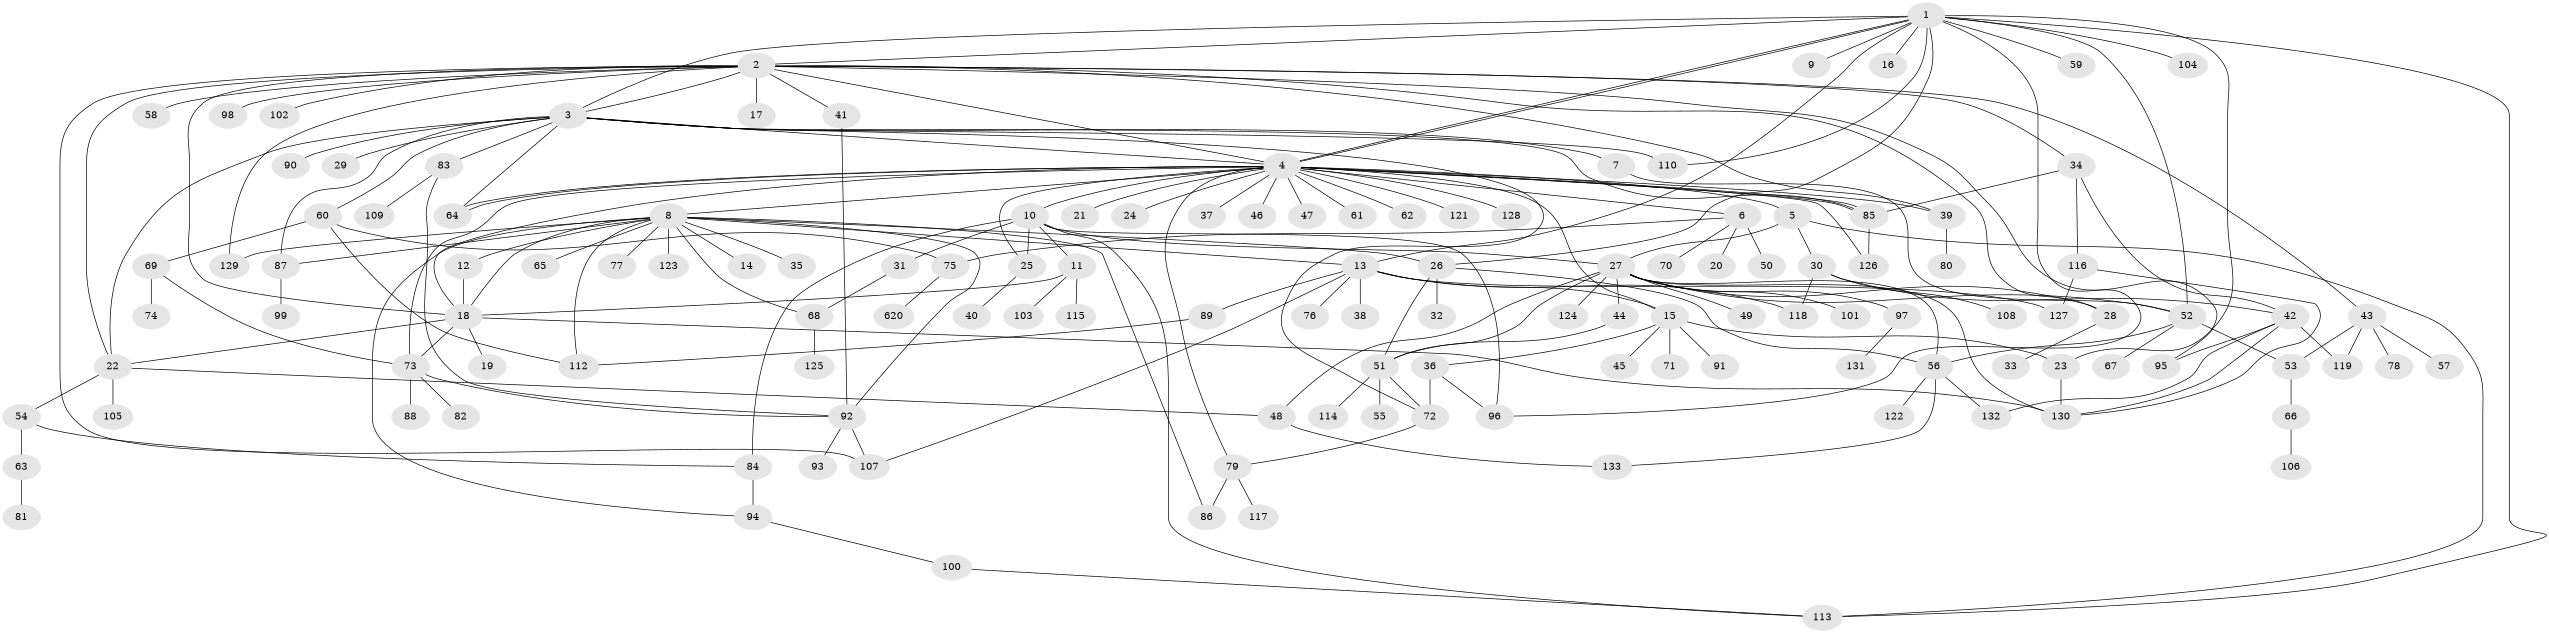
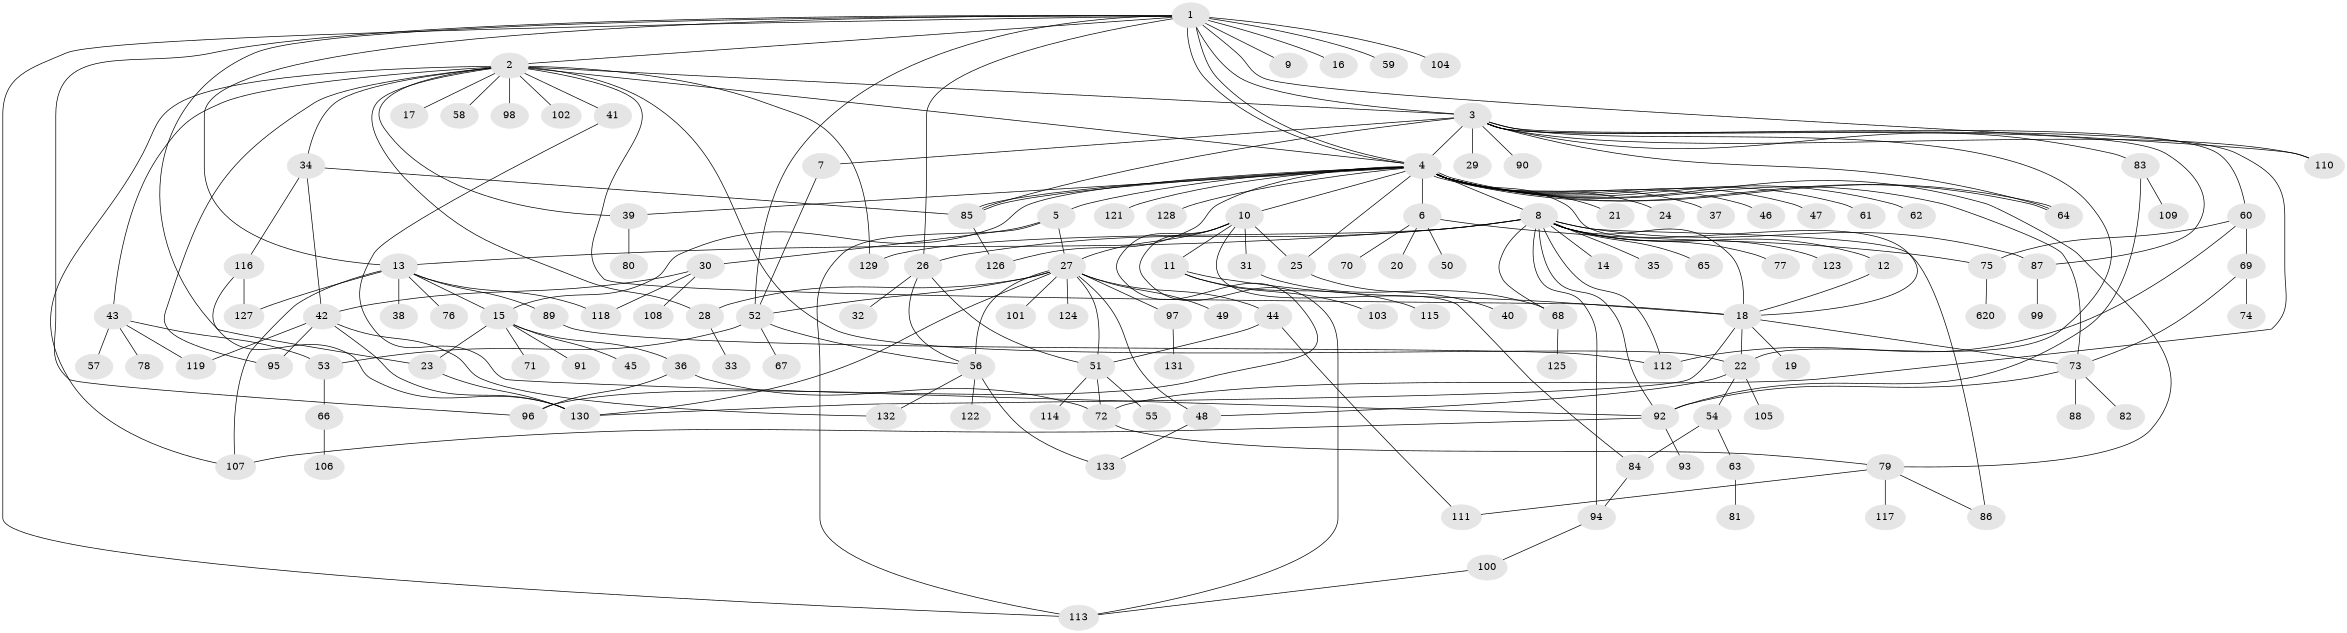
  graph {
    node [color=gray90 style=filled]
    1
    2
    3
    4
    9
    13
    16
    23
    26
    52
    59
    96
    104
    110
    113
    17
    18
    22
    28
    34
    39
    41
    43
    58
    95
    98
    102
    107
    129
    7
    29
    60
    64
    72
    83
    85
    87
    90
    5
    6
    8
    10
    15
    21
    24
    25
    37
    46
    47
    61
    62
    73
    79
    121
    126
    128
    38
    76
    89
    118
    127
    130
    32
    51
    56
    53
    67
    19
    48
    54
    105
    33
    42
    116
    80
    92
    119
    57
    78
    75
    112
    69
    109
    99
    27
    30
    20
    50
    70
    12
    14
    35
    65
    68
    77
    86
    94
    123
    11
    31
    84
    36
    45
    71
    91
    40
    82
    88
+   111
    117
    44
    49
    97
    101
    124
    108
    n117 [label=620]
    125
    93
    100
    103
    115
    133
    63
    55
    114
    132
    122
    131
    66
    106
    81
    74
    1 -- 2
    1 -- 3
    1 -- 4
    1 -- 4
    1 -- 9
    1 -- 13
    1 -- 16
    1 -- 23
    1 -- 26
    1 -- 52
    1 -- 59
    1 -- 96
    1 -- 104
    1 -- 110
    1 -- 113
    2 -- 3
    2 -- 4
    2 -- 17
    2 -- 18
    2 -- 22
    2 -- 28
    2 -- 34
    2 -- 39
    2 -- 41
    2 -- 43
    2 -- 58
    2 -- 95
    2 -- 98
    2 -- 102
    2 -- 107
    2 -- 129
    3 -- 4
    3 -- 110
    3 -- 22
    3 -- 7
    3 -- 29
    3 -- 60
    3 -- 64
    3 -- 72
    3 -- 83
    3 -- 85
    3 -- 87
    3 -- 90
    4 -- 18
    4 -- 39
    4 -- 64
    4 -- 64
    4 -- 85
    4 -- 85
    4 -- 5
    4 -- 6
    4 -- 8
    4 -- 10
    4 -- 15
    4 -- 21
    4 -- 24
    4 -- 25
    4 -- 37
    4 -- 46
    4 -- 47
    4 -- 61
    4 -- 62
    4 -- 73
    4 -- 79
    4 -- 121
    4 -- 126
    4 -- 128
    13 -- 107
    13 -- 15
    13 -- 38
    13 -- 76
    13 -- 89
    13 -- 118
    13 -- 127
    23 -- 130
    26 -- 32
    26 -- 51
    26 -- 56
    52 -- 56
    52 -- 53
    52 -- 67
    18 -- 22
    18 -- 73
    18 -- 130
    18 -- 19
    22 -- 48
    22 -- 54
    22 -- 105
    28 -- 33
    34 -- 85
    34 -- 42
    34 -- 116
    39 -- 80
    41 -- 92
    43 -- 53
    43 -- 119
    43 -- 57
    43 -- 78
    7 -- 52
    60 -- 75
    60 -- 112
    60 -- 69
    72 -- 79
    83 -- 92
    83 -- 109
    85 -- 126
    87 -- 99
    5 -- 113
    5 -- 27
    5 -- 30
    6 -- 75
    6 -- 20
    6 -- 50
    6 -- 70
    8 -- 13
    8 -- 26
    8 -- 18
    8 -- 129
    8 -- 87
    8 -- 92
    8 -- 112
    8 -- 12
    8 -- 14
    8 -- 35
    8 -- 65
    8 -- 68
    8 -- 77
    8 -- 86
    8 -- 94
    8 -- 123
    10 -- 96
    10 -- 113
    10 -- 25
    10 -- 27
    10 -- 11
    10 -- 31
    10 -- 84
    15 -- 23
    15 -- 36
    15 -- 45
    15 -- 71
    15 -- 91
    25 -- 40
    73 -- 92
    73 -- 82
    73 -- 88
    79 -- 86
+   79 -- 111
    79 -- 117
    89 -- 112
    51 -- 72
    51 -- 55
    51 -- 114
    56 -- 133
    56 -- 132
    56 -- 122
    53 -- 66
    48 -- 133
    54 -- 84
    54 -- 63
    42 -- 95
    42 -- 130
    42 -- 119
    42 -- 132
    116 -- 127
    116 -- 130
    92 -- 107
    92 -- 93
    75 -- n117
    69 -- 73
    69 -- 74
    27 -- 52
    27 -- 28
    27 -- 130
    27 -- 51
    27 -- 56
    27 -- 48
    27 -- 44
    27 -- 49
    27 -- 97
    27 -- 101
    27 -- 124
    30 -- 118
    30 -- 42
    30 -- 108
    12 -- 18
    68 -- 125
    94 -- 100
    11 -- 18
    11 -- 103
    11 -- 115
    31 -- 68
    84 -- 94
    36 -- 96
    36 -- 72
    44 -- 51
+   44 -- 111
    97 -- 131
    100 -- 113
    63 -- 81
    66 -- 106
  }
